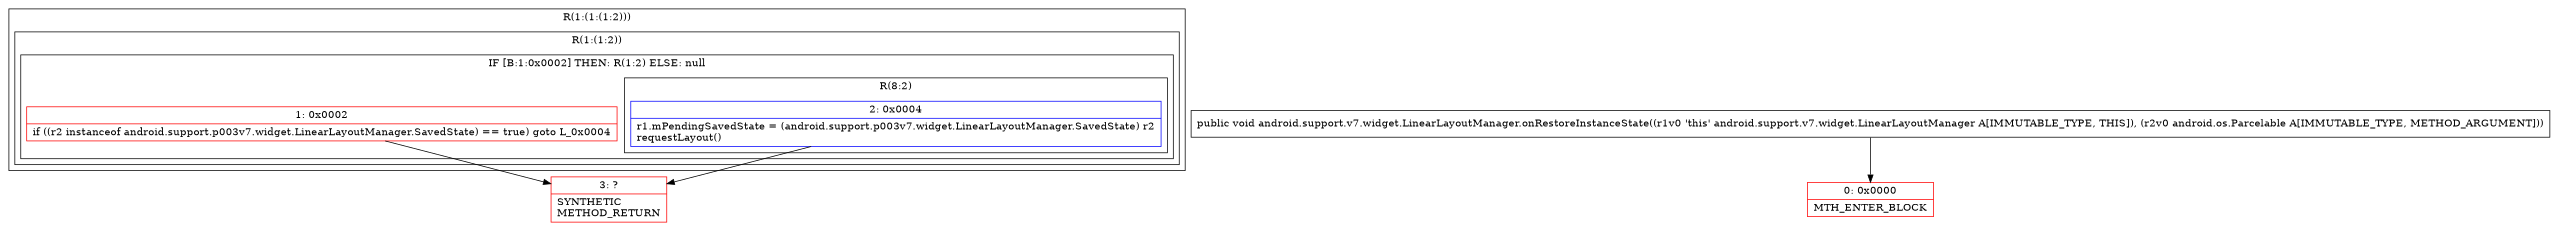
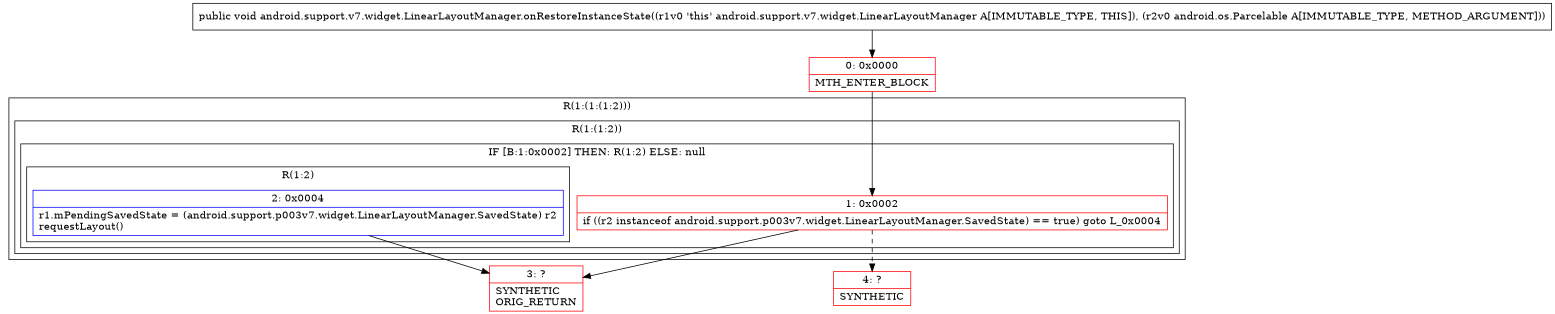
  digraph {
    node [color=red shape=record]
    n1 [color=blue label="{2\:\ 0x0004|r1.mPendingSavedState = (android.support.p003v7.widget.LinearLayoutManager.SavedState) r2\lrequestLayout()\l}"]
    n2 [label="{1\:\ 0x0002|if ((r2 instanceof android.support.p003v7.widget.LinearLayoutManager.SavedState) == true) goto L_0x0004\l}"]
-   n3 [label="{3\:\ ?|SYNTHETIC\lMETHOD_RETURN\l}"]
+   n3 [label="{3\:\ ?|SYNTHETIC\lORIG_RETURN\l}"]
+   n4 [label="{4\:\ ?|SYNTHETIC\l}"]
    n5 [label="{0\:\ 0x0000|MTH_ENTER_BLOCK\l}"]
    n6 [label="{public void android.support.v7.widget.LinearLayoutManager.onRestoreInstanceState((r1v0 'this' android.support.v7.widget.LinearLayoutManager A[IMMUTABLE_TYPE, THIS]), (r2v0 android.os.Parcelable A[IMMUTABLE_TYPE, METHOD_ARGUMENT])) }" color=""]
    subgraph cluster_1 {
      label="R(1:(1:(1:2)))"
      subgraph cluster_2 {
        label="R(1:(1:2))"
        subgraph cluster_3 {
          label="IF [B:1:0x0002] THEN: R(1:2) ELSE: null"
          n2
          subgraph cluster_4 {
-           label="R(8:2)"
+           label="R(1:2)"
            n1
          }
        }
      }
    }
    n1 -> n3
    n2 -> n3
+   n2 -> n4 [style=dashed]
+   n5 -> n2
    n6 -> n5
  }
